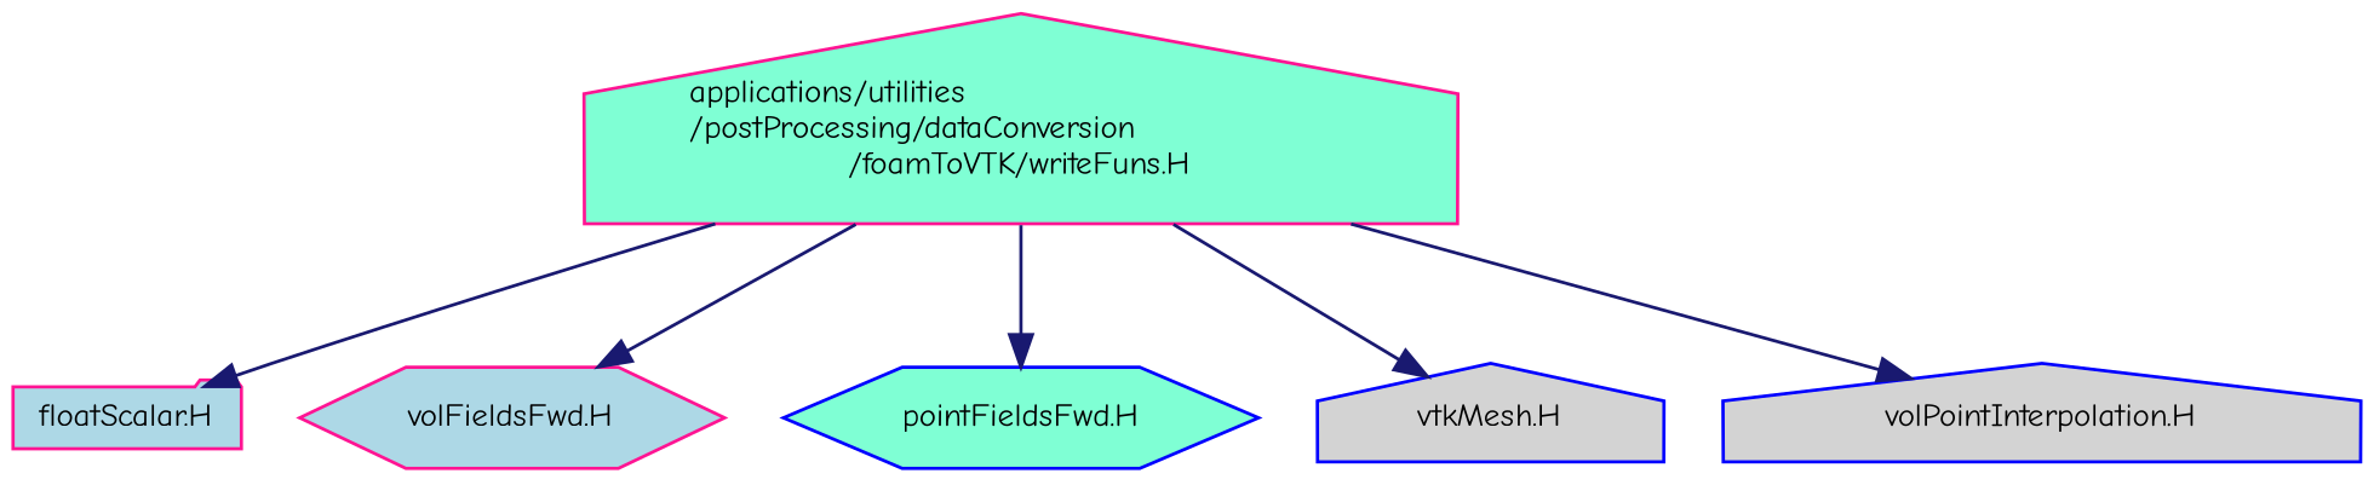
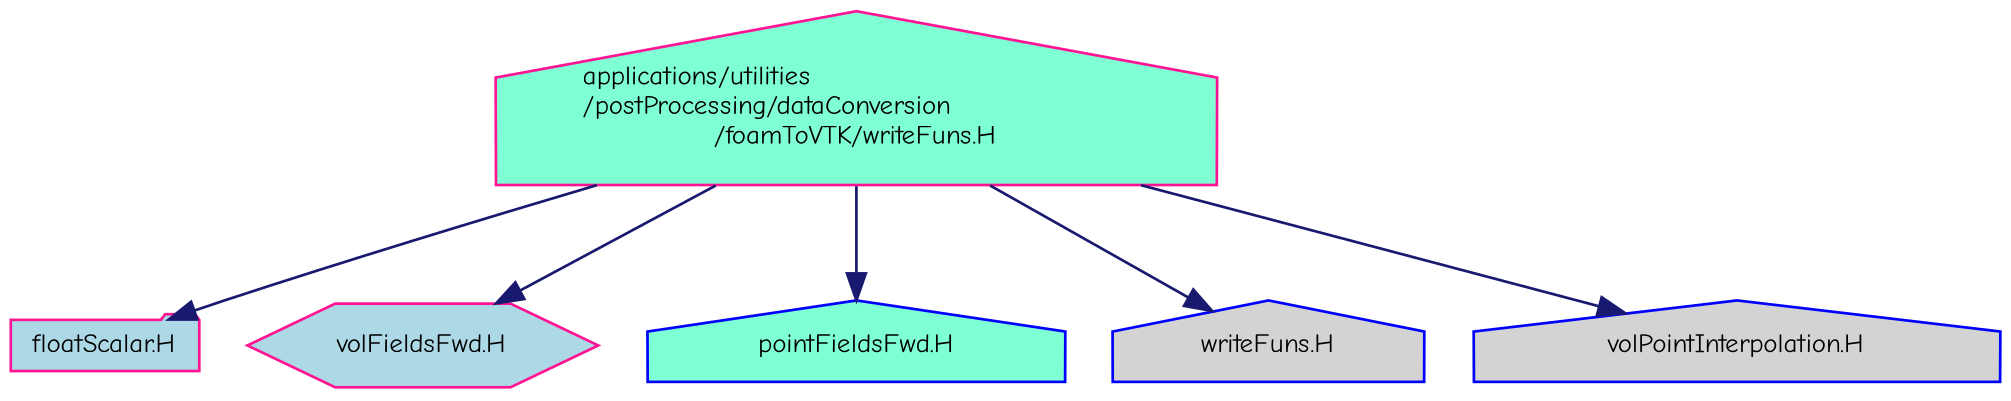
  digraph {
    fontname="Comic Neue"
    node [color=deeppink fillcolor=aquamarine fontname="Comic Neue" fontsize=10 shape=house style=filled]
    edge [color=midnightblue fontname="Comic Neue" fontsize=10 labelfontname=FreeSans labelfontsize=10 style=solid]
    n1 [fontcolor=black height=0.2 label="applications/utilities\l/postProcessing/dataConversion\l/foamToVTK/writeFuns.H" width=0.4]
    n2 [fillcolor=lightblue height=0.2 label="floatScalar.H" shape=folder width=0.4]
    n3 [fillcolor=lightblue height=0.2 label="volFieldsFwd.H" shape=hexagon width=0.4]
-   n4 [color=blue height=0.2 label="pointFieldsFwd.H" shape=hexagon width=0.4]
-   n5 [color=blue fillcolor=lightgrey height=0.2 label="vtkMesh.H" width=0.4]
+   n4 [color=blue height=0.2 label="pointFieldsFwd.H" width=0.4]
+   n5 [color=blue fillcolor=lightgrey height=0.2 label="writeFuns.H" width=0.4]
    n6 [color=blue fillcolor=lightgrey height=0.2 label="volPointInterpolation.H" width=0.4]
    n1 -> n2
    n1 -> n3
    n1 -> n4
    n1 -> n5
    n1 -> n6
  }
